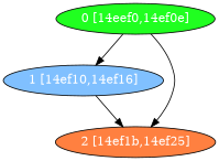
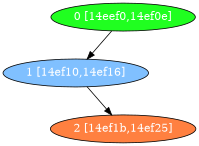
  digraph {
    node [fontcolor="#ffffff" shape=oval style=filled]
    n1 [fillcolor="#20FF20" label="0 [14eef0,14ef0e]"]
    n2 [fillcolor="#80C0FF" label="1 [14ef10,14ef16]"]
    n3 [fillcolor="#FF8040" label="2 [14ef1b,14ef25]"]
    n1 -> n2
-   n1 -> n3
    n2 -> n3
  }
